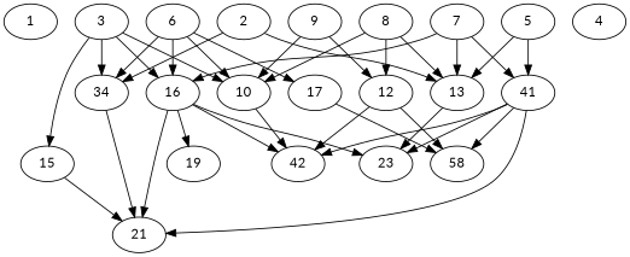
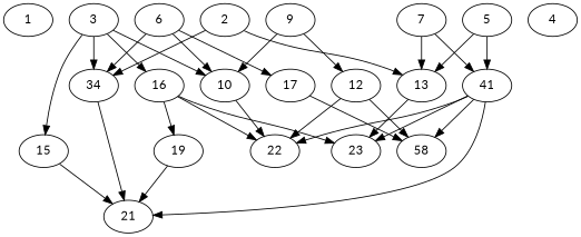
  digraph {
    fontname=Lato
    node [alpha=0.12 fontname=Lato]
    edge [fontname=Lato]
    1 [alpha=0.06 expect_size=2428770072992284160]
    2 [expect_size=6721666754177165]
    13 [alpha=0.11 expect_size=41333296885191128]
    n4 [alpha=0.04 expect_size=1856501936625937408 label=34]
    23 [alpha=0.05 expect_size=121954004124558576]
    21 [alpha=0.17 expect_size=1361601178319203072]
    3 [alpha=0.06 expect_size=1817333261202530]
    10 [alpha=0.03 expect_size=808789742499732608]
    15 [expect_size=856336625450402971648]
    16 [alpha=0.06 expect_size=56465705675284312]
-   22 [expect_size=2012814011795505152000 label=42]
+   22 [expect_size=2012814011795505152000]
    19 [alpha=0.16 expect_size=38266008046823752]
    4 [alpha=0.10 expect_size=343987617461941829632]
    5 [alpha=0.09 expect_size=2144449523825566208]
    n15 [alpha=0.16 expect_size=363241622074975936 label=41]
    n16 [alpha=0.01 expect_size=1038533926752896896 label=58]
    6 [expect_size=7715171829752945]
    17 [expect_size=900386266022508756992]
    7 [alpha=0.01 expect_size=91369838847308032]
-   8 [alpha=0.16 expect_size=2031529280737843871744]
    12 [alpha=0.11 expect_size=37853143513325064]
    9 [alpha=0.16 expect_size=112975105042891669504]
    2 -> 13
    2 -> n4
    13 -> 23
    n4 -> 21
    3 -> n4
    3 -> 10
    3 -> 15
    3 -> 16
    10 -> 22
    15 -> 21
    16 -> 23
-   16 -> 21
+   19 -> 21
    16 -> 22
    16 -> 19
    5 -> 13
    5 -> n15
    n15 -> 23
    n15 -> 21
    n15 -> 22
    n15 -> n16
    6 -> n4
    6 -> 10
-   6 -> 16
    6 -> 17
    17 -> n16
    7 -> 13
-   7 -> 16
    7 -> n15
-   8 -> 13
-   8 -> 10
-   8 -> 12
    12 -> 22
    12 -> n16
    9 -> 10
    9 -> 12
  }
